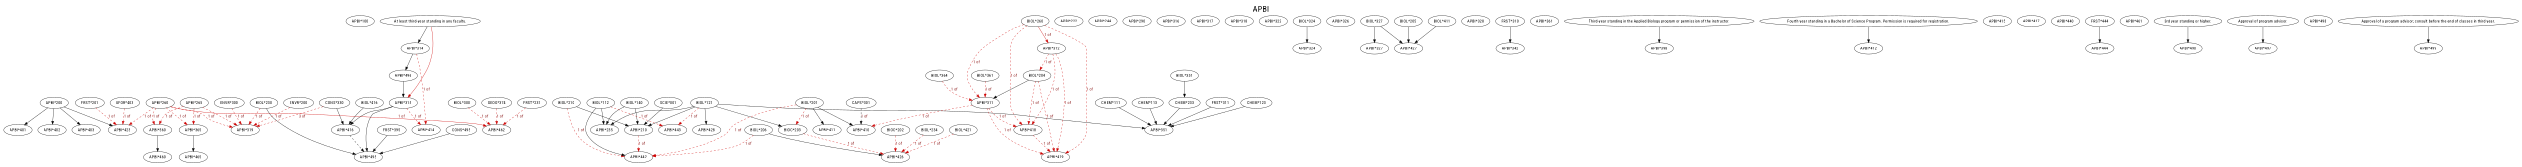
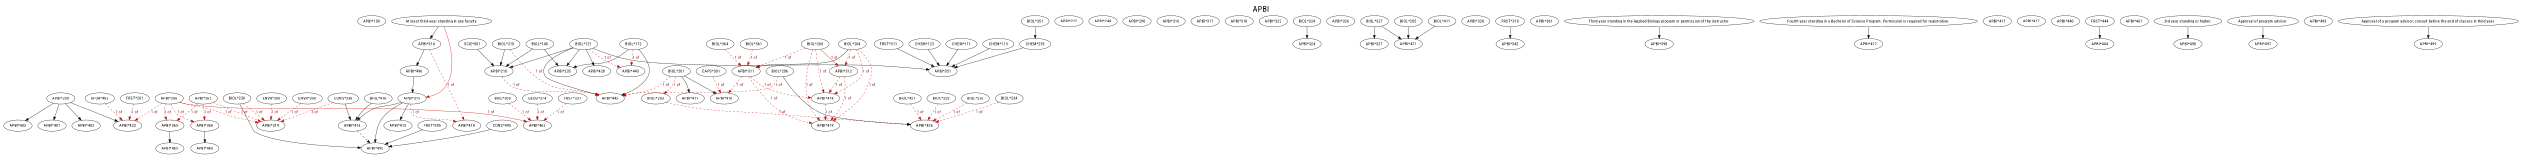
  digraph {
    fontname="Roboto Condensed"
    fontsize=27
    label=APBI
    labelloc=t
    node [fontname="Roboto Condensed"]
    edge [fontname="Roboto Condensed" style=dashed]
    "APBI*100"
    "APBI*200"
    "APBI*401"
    "APBI*402"
    "APBI*403"
    "APBI*423"
    "BIOL*121"
    "APBI*210"
    "APBI*235"
    "APBI*351"
    "APBI*428"
    "APBI*442"
    "APBI*443"
    "BIOL*140"
    "SCIE*001"
    "BIOL*210"
    "APBI*222"
    "BIOL*112"
    "APBI*244"
    "APBI*260"
    "APBI*319"
    "APBI*360"
    "APBI*365"
    "APBI*462"
    "APBI*460"
    "APBI*465"
    "APBI*265"
    "APBI*290"
    "BIOL*204"
    "APBI*311"
    "APBI*312"
    "APBI*418"
    "APBI*419"
    "APBI*410"
    "BIOL*260"
    "BIOL*361"
    "BIOL*364"
    "At least third-year standing in any faculty."
    "APBI*314"
    "APBI*315"
    "APBI*414"
    "APBI*496"
+   "APBI*413"
    "APBI*416"
    "APBI*495"
    "APBI*316"
    "APBI*317"
    "APBI*318"
    "BIOL*230"
    "CONS*330"
    "ENVR*200"
    "ENVR*300"
    "APBI*322"
    "BIOL*324"
    "APBI*324"
    "APBI*326"
    "BIOL*327"
    "APBI*327"
    "APBI*427"
    "APBI*328"
    "FRST*310"
    "APBI*342"
    "CHEM*123"
    "CHEM*111"
    "CHEM*113"
    "CHEM*233"
    "BIOL*351"
    "FRST*311"
    "APBI*361"
    "Third-year standing in the Applied Biology program or permission of the instructor."
    "APBI*398"
    "BIOL*201"
    "APBI*411"
    "BIOC*203"
    "CAPS*301"
    "Fourth year standing in a Bachelor of Science Program. Permission is required for registration."
    "APBI*412"
    "APBI*415"
    "BIOL*416"
    "APBI*417"
    "FRST*201"
    "UFOR*403"
    n83 [label="BIOL*206"]
    "APBI*426"
    "BIOC*202"
+   "BIOL*233"
    "BIOL*234"
    "BIOL*421"
    "BIOL*205"
    "BIOL*411"
    "APBI*440"
    "FRST*444"
    "APBI*444"
    "APBI*461"
    "BIOL*300"
    "GEOG*374"
    "FRST*231"
    "3rd year standing or higher."
    "APBI*490"
    "FRST*395"
    "CONS*495"
    "Approval of program advisor."
    "APBI*497"
    "APBI*498"
    "Approval of a program advisor; consult before the end of classes in third year."
    "APBI*499"
    "APBI*200" -> "APBI*401" [style=solid]
    "APBI*200" -> "APBI*402" [style=solid]
    "APBI*200" -> "APBI*403" [style=solid]
    "APBI*200" -> "APBI*423" [style=solid]
    "BIOL*121" -> "APBI*210" [style=""]
    "BIOL*121" -> "APBI*235" [style=""]
    "BIOL*121" -> "APBI*351" [style=solid]
    "BIOL*121" -> "APBI*428" [style=solid]
-   "BIOL*121" -> "BIOC*203" [style=""]
+   "BIOL*121" -> "APBI*442" [style=""]
    "BIOL*121" -> "APBI*443" [color=red3 fontcolor=firebrick4 label="1 of"]
    "APBI*210" -> "APBI*442" [color=red3 fontcolor=firebrick4 label="1 of"]
    "BIOL*140" -> "APBI*210" [style=""]
    "BIOL*140" -> "APBI*235" [style=""]
    "SCIE*001" -> "APBI*210" [style=""]
    "BIOL*210" -> "APBI*210" [style=""]
    "BIOL*210" -> "APBI*442" [color=red3 fontcolor=firebrick4 label="1 of"]
    "BIOL*112" -> "APBI*235" [style=""]
    "BIOL*112" -> "APBI*442" [style=""]
    "BIOL*112" -> "APBI*443" [color=red3 fontcolor=firebrick4 label="1 of"]
    "APBI*260" -> "APBI*423" [color=red3 fontcolor=firebrick4 label="1 of"]
    "APBI*260" -> "APBI*319" [color=red3 fontcolor=firebrick4 label="1 of"]
    "APBI*260" -> "APBI*360" [color=red3 fontcolor=firebrick4 label="1 of"]
    "APBI*260" -> "APBI*365" [color=red3 fontcolor=firebrick4 label="1 of"]
    "APBI*260" -> "APBI*462" [color=red3 fontcolor=firebrick4 label="1 of" style=solid]
    "APBI*360" -> "APBI*460" [style=solid]
    "APBI*365" -> "APBI*465" [style=solid]
    "APBI*265" -> "APBI*319" [color=red3 fontcolor=firebrick4 label="1 of"]
    "APBI*265" -> "APBI*360" [color=red3 fontcolor=firebrick4 label="1 of"]
    "APBI*265" -> "APBI*365" [color=red3 fontcolor=firebrick4 label="1 of"]
    "BIOL*204" -> "APBI*311" [style=solid]
-   "APBI*312" -> "BIOL*204" [color=red3 fontcolor=firebrick4 label="1 of"]
+   "BIOL*204" -> "APBI*312" [color=red3 fontcolor=firebrick4 label="1 of"]
    "BIOL*204" -> "APBI*418" [color=red3 fontcolor=firebrick4 label="1 of"]
    "BIOL*204" -> "APBI*419" [color=red3 fontcolor=firebrick4 label="1 of"]
    "APBI*311" -> "APBI*418" [color=red3 fontcolor=firebrick4 label="1 of"]
    "APBI*311" -> "APBI*419" [color=red3 fontcolor=firebrick4 label="1 of"]
    "APBI*311" -> "APBI*410" [color=red3 fontcolor=firebrick4 label="1 of"]
    "APBI*312" -> "APBI*418" [color=red3 fontcolor=firebrick4 label="1 of"]
    "APBI*312" -> "APBI*419" [color=red3 fontcolor=firebrick4 label="1 of"]
    "APBI*418" -> "APBI*419" [color=red3 fontcolor=firebrick4 label="1 of"]
    "BIOL*260" -> "APBI*311" [color=red3 fontcolor=firebrick4 label="1 of"]
    "BIOL*260" -> "APBI*312" [color=red3 fontcolor=firebrick4 label="1 of" style=solid]
    "BIOL*260" -> "APBI*418" [color=red3 fontcolor=firebrick4 label="1 of"]
    "BIOL*260" -> "APBI*419" [color=red3 fontcolor=firebrick4 label="1 of"]
    "BIOL*361" -> "APBI*311" [color=red3 fontcolor=firebrick4 label="1 of"]
    "BIOL*364" -> "APBI*311" [color=red3 fontcolor=firebrick4 label="1 of"]
    "At least third-year standing in any faculty." -> "APBI*314" [style=solid]
    "At least third-year standing in any faculty." -> "APBI*315" [color=red3 style=solid]
    "APBI*314" -> "APBI*414" [color=red3 fontcolor=firebrick4 label="1 of"]
    "APBI*314" -> "APBI*496" [style=solid]
    "APBI*315" -> "APBI*414" [color=red3 fontcolor=firebrick4 label="1 of"]
+   "APBI*315" -> "APBI*413" [style=solid]
    "APBI*315" -> "APBI*416" [style=solid]
    "APBI*315" -> "APBI*495" [style=solid]
    "APBI*496" -> "APBI*315" [style=solid]
    "APBI*416" -> "APBI*495"
    "BIOL*230" -> "APBI*319" [color=red3 fontcolor=firebrick4 label="1 of"]
    "BIOL*230" -> "APBI*495" [style=solid]
    "CONS*330" -> "APBI*319" [color=red3 fontcolor=firebrick4 label="3 of"]
    "CONS*330" -> "APBI*416" [style=solid]
    "ENVR*200" -> "APBI*319" [color=red3 fontcolor=firebrick4 label="1 of"]
    "ENVR*300" -> "APBI*319" [color=red3 fontcolor=firebrick4 label="1 of"]
    "BIOL*324" -> "APBI*324" [style=solid]
    "BIOL*327" -> "APBI*327" [style=solid]
    "BIOL*327" -> "APBI*427" [style=""]
    "FRST*310" -> "APBI*342" [style=solid]
    "CHEM*123" -> "APBI*351" [style=solid]
    "CHEM*111" -> "APBI*351" [style=""]
    "CHEM*113" -> "APBI*351" [style=""]
    "CHEM*233" -> "APBI*351" [style=""]
    "BIOL*351" -> "CHEM*233" [style=""]
    "FRST*311" -> "APBI*351" [style=""]
    "Third-year standing in the Applied Biology program or permission of the instructor." -> "APBI*398" [style=solid]
    "BIOL*201" -> "APBI*442" [color=red3 fontcolor=firebrick4 label="1 of"]
    "BIOL*201" -> "APBI*410" [style=solid]
    "BIOL*201" -> "APBI*411" [style=solid]
    "BIOL*201" -> "BIOC*203" [color=red3 fontcolor=firebrick4 label="1 of"]
    "BIOC*203" -> "APBI*426" [color=red3 fontcolor=firebrick4 label="1 of"]
-   "CAPS*301" -> "APBI*410" [color=black fontcolor=firebrick4 label="1 of"]
+   "CAPS*301" -> "APBI*410" [color=red3 fontcolor=firebrick4 label="1 of"]
    "Fourth year standing in a Bachelor of Science Program. Permission is required for registration." -> "APBI*412" [style=solid]
    "BIOL*416" -> "APBI*416" [style=solid]
    "FRST*201" -> "APBI*423" [color=red3 fontcolor=firebrick4 label="1 of"]
    "UFOR*403" -> "APBI*423" [color=red3 fontcolor=firebrick4 label="1 of"]
    n83 -> "APBI*442" [color=red3 fontcolor=firebrick4 label="1 of"]
    n83 -> "APBI*426" [style=solid]
    "BIOC*202" -> "APBI*426" [color=red3 fontcolor=firebrick4 label="1 of"]
+   "BIOL*233" -> "APBI*426" [color=red3 fontcolor=firebrick4 label="1 of"]
    "BIOL*234" -> "APBI*426" [color=red3 fontcolor=firebrick4 label="1 of"]
    "BIOL*421" -> "APBI*426" [color=red3 fontcolor=firebrick4 label="1 of"]
    "BIOL*205" -> "APBI*427" [style=solid]
    "BIOL*411" -> "APBI*427" [style=""]
    "FRST*444" -> "APBI*444" [style=solid]
    "BIOL*300" -> "APBI*462" [color=red3 fontcolor=firebrick4 label="1 of"]
    "GEOG*374" -> "APBI*462" [color=red3 fontcolor=firebrick4 label="1 of"]
    "FRST*231" -> "APBI*462" [color=red3 fontcolor=firebrick4 label="1 of"]
    "3rd year standing or higher." -> "APBI*490" [style=solid]
    "FRST*395" -> "APBI*495" [style=solid]
    "CONS*495" -> "APBI*495" [style=solid]
    "Approval of program advisor." -> "APBI*497" [style=solid]
    "Approval of a program advisor; consult before the end of classes in third year." -> "APBI*499" [style=solid]
  }
